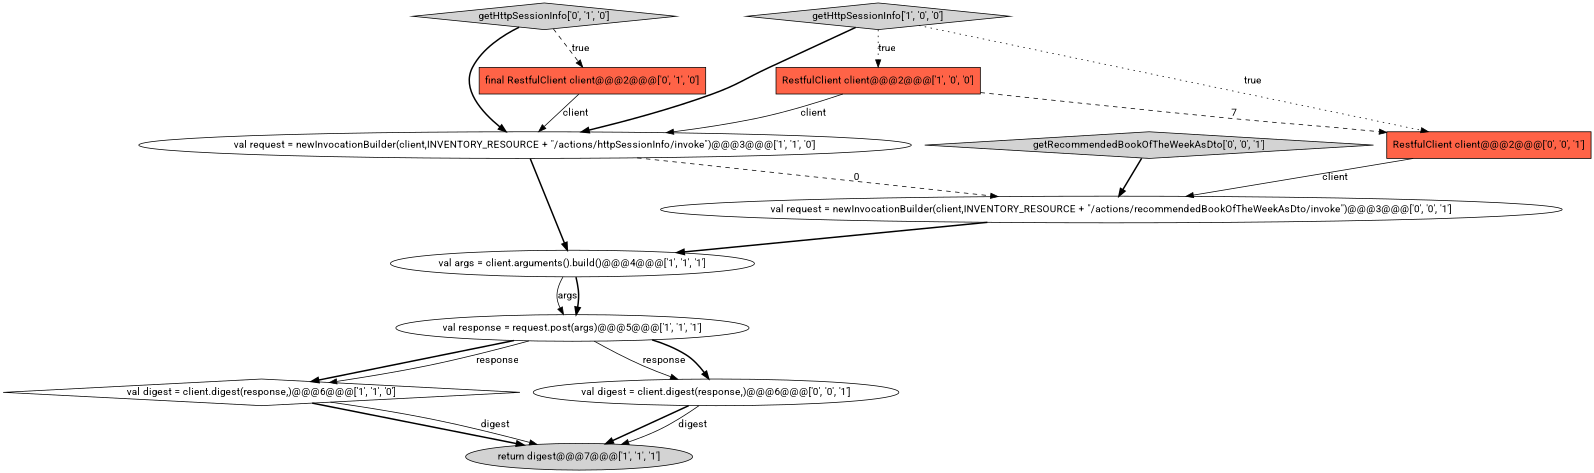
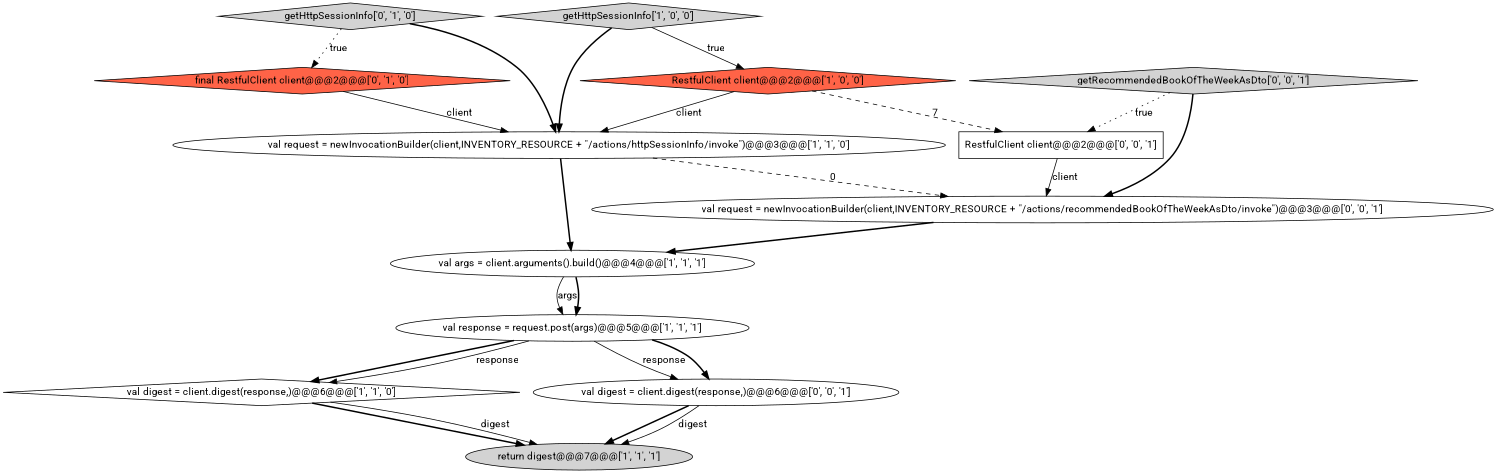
  digraph {
    fontname=Roboto
    node [fillcolor=white fontname=Roboto shape=ellipse style=filled]
    edge [fontname=Roboto style=bold]
    n1 [label="val request = newInvocationBuilder(client,INVENTORY_RESOURCE + \"/actions/recommendedBookOfTheWeekAsDto/invoke\")@@@3@@@['0', '0', '1']"]
    n2 [label="val args = client.arguments().build()@@@4@@@['1', '1', '1']"]
    n3 [label="val response = request.post(args)@@@5@@@['1', '1', '1']"]
    n4 [label="val digest = client.digest(response,)@@@6@@@['1', '1', '0']" shape=diamond]
    n5 [fillcolor=lightgray label="return digest@@@7@@@['1', '1', '1']"]
    n6 [label="val digest = client.digest(response,)@@@6@@@['0', '0', '1']"]
-   n7 [fillcolor=tomato label="final RestfulClient client@@@2@@@['0', '1', '0']" shape=box]
+   n7 [fillcolor=tomato label="final RestfulClient client@@@2@@@['0', '1', '0']" shape=diamond]
    n8 [label="val request = newInvocationBuilder(client,INVENTORY_RESOURCE + \"/actions/httpSessionInfo/invoke\")@@@3@@@['1', '1', '0']"]
    n9 [fillcolor=lightgray label="getRecommendedBookOfTheWeekAsDto['0', '0', '1']" shape=diamond]
-   n10 [fillcolor=tomato label="RestfulClient client@@@2@@@['0', '0', '1']" shape=box]
+   n10 [label="RestfulClient client@@@2@@@['0', '0', '1']" shape=box]
    n11 [fillcolor=lightgray label="getHttpSessionInfo['1', '0', '0']" shape=diamond]
-   n12 [fillcolor=tomato label="RestfulClient client@@@2@@@['1', '0', '0']" shape=box]
+   n12 [fillcolor=tomato label="RestfulClient client@@@2@@@['1', '0', '0']" shape=diamond]
    n13 [fillcolor=lightgray label="getHttpSessionInfo['0', '1', '0']" shape=diamond]
    n1 -> n2
    n2 -> n3 [label=args style=solid]
    n2 -> n3
    n3 -> n4
    n3 -> n4 [label=response style=solid]
    n3 -> n6 [label=response style=solid]
    n3 -> n6
    n4 -> n5
    n4 -> n5 [label=digest style=solid]
    n6 -> n5
    n6 -> n5 [label=digest style=solid]
    n7 -> n8 [label=client style=solid]
    n8 -> n1 [label=0 style=dashed]
    n8 -> n2
    n9 -> n1
-   n11 -> n10 [label=true style=dotted]
+   n9 -> n10 [label=true style=dotted]
    n10 -> n1 [label=client style=solid]
    n11 -> n8
-   n11 -> n12 [label=true style=dotted]
+   n11 -> n12 [label=true style=solid]
    n12 -> n8 [label=client style=solid]
    n12 -> n10 [label=7 style=dashed]
-   n13 -> n7 [label=true style=dashed]
+   n13 -> n7 [label=true style=dotted]
    n13 -> n8
  }
